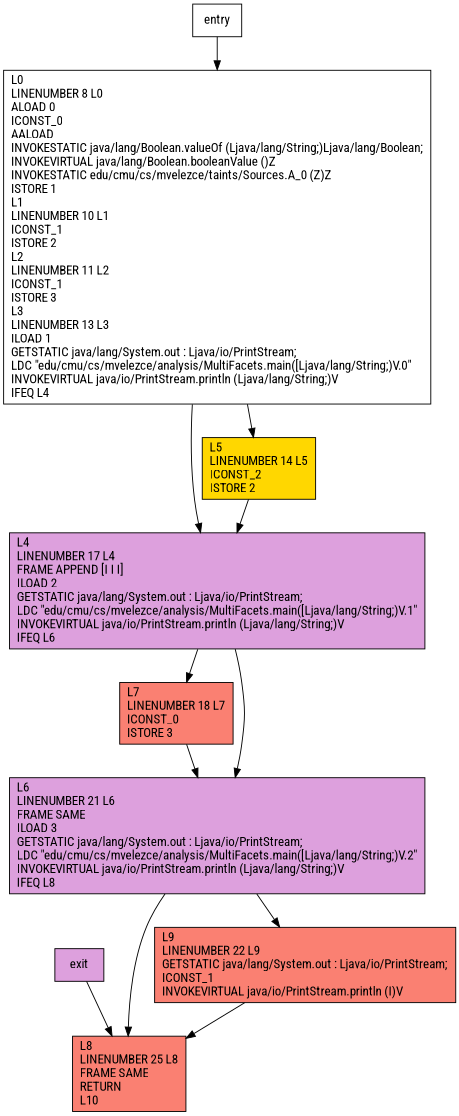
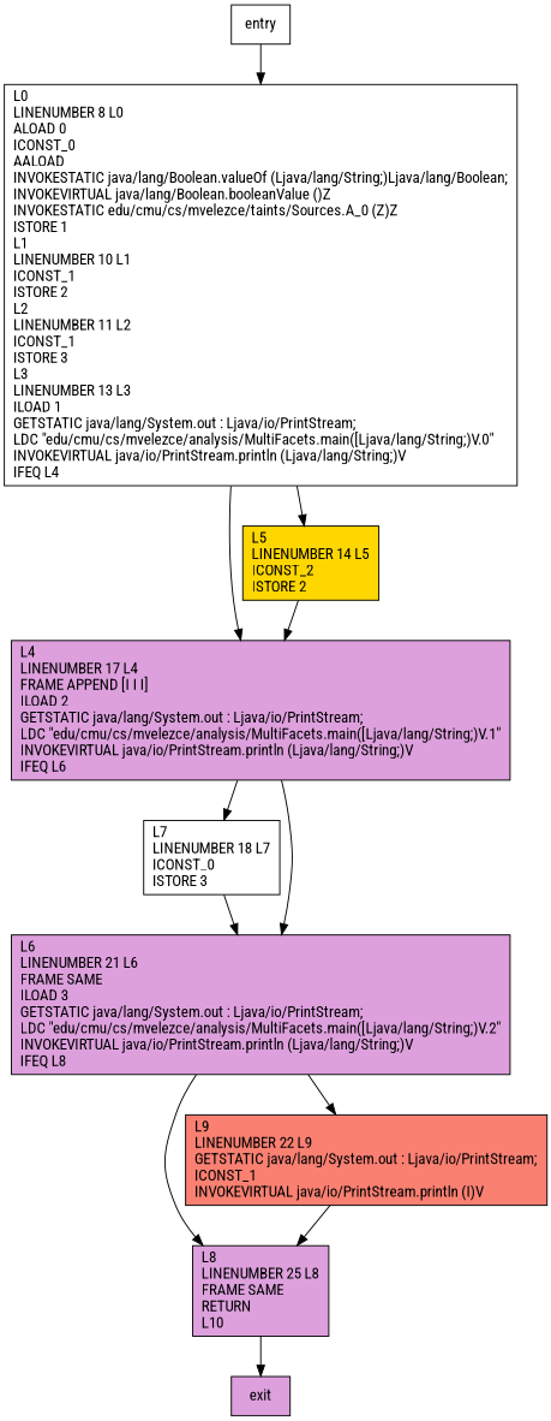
  digraph {
    fontname="Roboto Condensed"
    node [fillcolor=salmon fontname="Roboto Condensed" shape=record style=filled]
    edge [fontname="Roboto Condensed"]
-   n1 [label="L7\lLINENUMBER 18 L7\lICONST_0\lISTORE 3\l"]
+   n1 [fillcolor=white label="L7\lLINENUMBER 18 L7\lICONST_0\lISTORE 3\l"]
    n2 [fillcolor=plum label="L6\lLINENUMBER 21 L6\lFRAME SAME\lILOAD 3\lGETSTATIC java/lang/System.out : Ljava/io/PrintStream;\lLDC \"edu/cmu/cs/mvelezce/analysis/MultiFacets.main([Ljava/lang/String;)V.2\"\lINVOKEVIRTUAL java/io/PrintStream.println (Ljava/lang/String;)V\lIFEQ L8\l"]
-   n3 [label="L8\lLINENUMBER 25 L8\lFRAME SAME\lRETURN\lL10\l"]
+   n3 [fillcolor=plum label="L8\lLINENUMBER 25 L8\lFRAME SAME\lRETURN\lL10\l"]
    n4 [label="L9\lLINENUMBER 22 L9\lGETSTATIC java/lang/System.out : Ljava/io/PrintStream;\lICONST_1\lINVOKEVIRTUAL java/io/PrintStream.println (I)V\l"]
    exit [fillcolor=plum]
    n6 [fillcolor=white label="L0\lLINENUMBER 8 L0\lALOAD 0\lICONST_0\lAALOAD\lINVOKESTATIC java/lang/Boolean.valueOf (Ljava/lang/String;)Ljava/lang/Boolean;\lINVOKEVIRTUAL java/lang/Boolean.booleanValue ()Z\lINVOKESTATIC edu/cmu/cs/mvelezce/taints/Sources.A_0 (Z)Z\lISTORE 1\lL1\lLINENUMBER 10 L1\lICONST_1\lISTORE 2\lL2\lLINENUMBER 11 L2\lICONST_1\lISTORE 3\lL3\lLINENUMBER 13 L3\lILOAD 1\lGETSTATIC java/lang/System.out : Ljava/io/PrintStream;\lLDC \"edu/cmu/cs/mvelezce/analysis/MultiFacets.main([Ljava/lang/String;)V.0\"\lINVOKEVIRTUAL java/io/PrintStream.println (Ljava/lang/String;)V\lIFEQ L4\l"]
    n7 [fillcolor=plum label="L4\lLINENUMBER 17 L4\lFRAME APPEND [I I I]\lILOAD 2\lGETSTATIC java/lang/System.out : Ljava/io/PrintStream;\lLDC \"edu/cmu/cs/mvelezce/analysis/MultiFacets.main([Ljava/lang/String;)V.1\"\lINVOKEVIRTUAL java/io/PrintStream.println (Ljava/lang/String;)V\lIFEQ L6\l"]
    n8 [fillcolor=gold label="L5\lLINENUMBER 14 L5\lICONST_2\lISTORE 2\l"]
    entry [fillcolor=white]
    n1 -> n2
    n2 -> n3
    n2 -> n4
-   exit -> n3
+   n3 -> exit
    n4 -> n3
    n6 -> n7
    n6 -> n8
    n7 -> n1
    n7 -> n2
    n8 -> n7
    entry -> n6
  }
